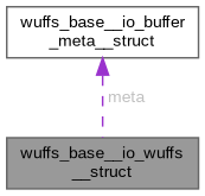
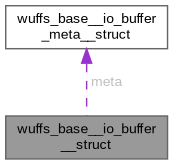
  digraph {
    fontname="Liberation Sans"
    node [color=gray40 fontname="Liberation Sans" fontsize=10 shape=box style=filled]
-   n1 [fillcolor=grey60 fontcolor=black height=0.2 label="wuffs_base__io_wuffs\l__struct" width=0.4]
+   n1 [fillcolor=grey60 fontcolor=black height=0.2 label="wuffs_base__io_buffer\l__struct" width=0.4]
    n2 [fillcolor=white height=0.2 label="wuffs_base__io_buffer\l_meta__struct" width=0.4]
    n2 -> n1 [color=darkorchid3 dir=back fontcolor=grey fontname="Liberation Sans" fontsize=10 label=" meta" labelfontname=Helvetica labelfontsize=10 style=dashed]
  }
